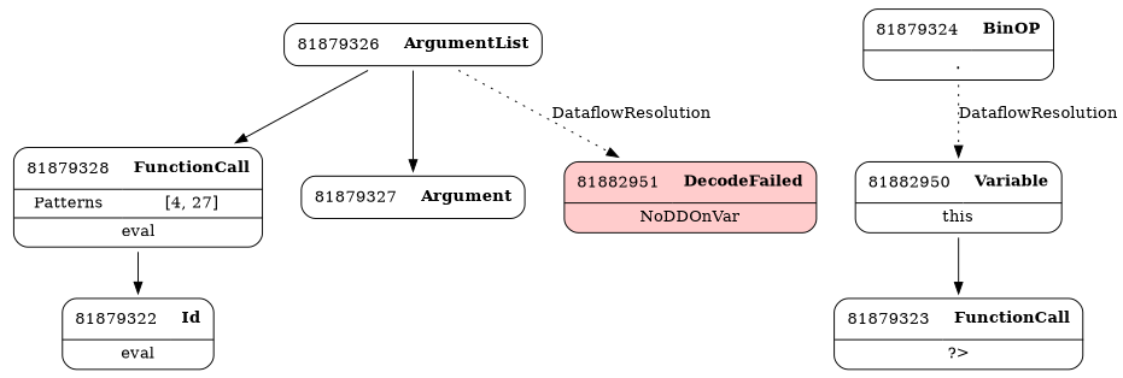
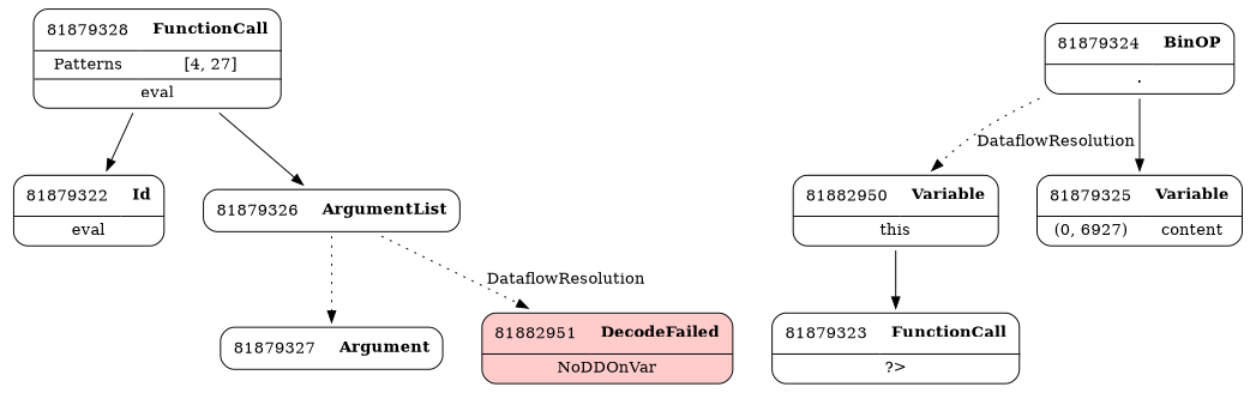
  digraph {
    node [shape=none]
    edge [weight=2]
    n1 [label=<<TABLE border='1' cellspacing='0' cellpadding='10' style='rounded' ><TR><TD border='0'>81879328</TD><TD border='0'><B>FunctionCall</B></TD></TR><HR/><TR><TD border='0' cellpadding='5'>Patterns</TD><TD border='0' cellpadding='5'>[4, 27]</TD></TR><HR/><TR><TD border='0' cellpadding='5' colspan='2'>eval</TD></TR></TABLE>>]
    n2 [label=<<TABLE border='1' cellspacing='0' cellpadding='10' style='rounded' ><TR><TD border='0'>81879322</TD><TD border='0'><B>Id</B></TD></TR><HR/><TR><TD border='0' cellpadding='5' colspan='2'>eval</TD></TR></TABLE>>]
    n3 [label=<<TABLE border='1' cellspacing='0' cellpadding='10' style='rounded' ><TR><TD border='0'>81879326</TD><TD border='0'><B>ArgumentList</B></TD></TR></TABLE>>]
    n4 [label=<<TABLE border='1' cellspacing='0' cellpadding='10' style='rounded' ><TR><TD border='0'>81879327</TD><TD border='0'><B>Argument</B></TD></TR></TABLE>>]
    n5 [label=<<TABLE border='1' cellspacing='0' cellpadding='10' style='rounded' bgcolor='#FFCCCC' ><TR><TD border='0'>81882951</TD><TD border='0'><B>DecodeFailed</B></TD></TR><HR/><TR><TD border='0' cellpadding='5' colspan='2'>NoDDOnVar</TD></TR></TABLE>>]
    n6 [label=<<TABLE border='1' cellspacing='0' cellpadding='10' style='rounded' ><TR><TD border='0'>81882950</TD><TD border='0'><B>Variable</B></TD></TR><HR/><TR><TD border='0' cellpadding='5' colspan='2'>this</TD></TR></TABLE>>]
    n7 [label=<<TABLE border='1' cellspacing='0' cellpadding='10' style='rounded' ><TR><TD border='0'>81879323</TD><TD border='0'><B>FunctionCall</B></TD></TR><HR/><TR><TD border='0' cellpadding='5' colspan='2'>?&gt;</TD></TR></TABLE>>]
+   n8 [label=<<TABLE border='1' cellspacing='0' cellpadding='10' style='rounded' ><TR><TD border='0'>81879325</TD><TD border='0'><B>Variable</B></TD></TR><HR/><TR><TD border='0' cellpadding='5'>(0, 6927)</TD><TD border='0' cellpadding='5'>content</TD></TR></TABLE>>]
    n9 [label=<<TABLE border='1' cellspacing='0' cellpadding='10' style='rounded' ><TR><TD border='0'>81879324</TD><TD border='0'><B>BinOP</B></TD></TR><HR/><TR><TD border='0' cellpadding='5' colspan='2'>.</TD></TR></TABLE>>]
    n1 -> n2
-   n3 -> n1
-   n3 -> n4
+   n1 -> n3
+   n3 -> n4 [style=dotted]
    n3 -> n5 [label=DataflowResolution style=dotted weight=""]
    n6 -> n7
    n9 -> n6 [label=DataflowResolution style=dotted weight=""]
+   n9 -> n8
  }
